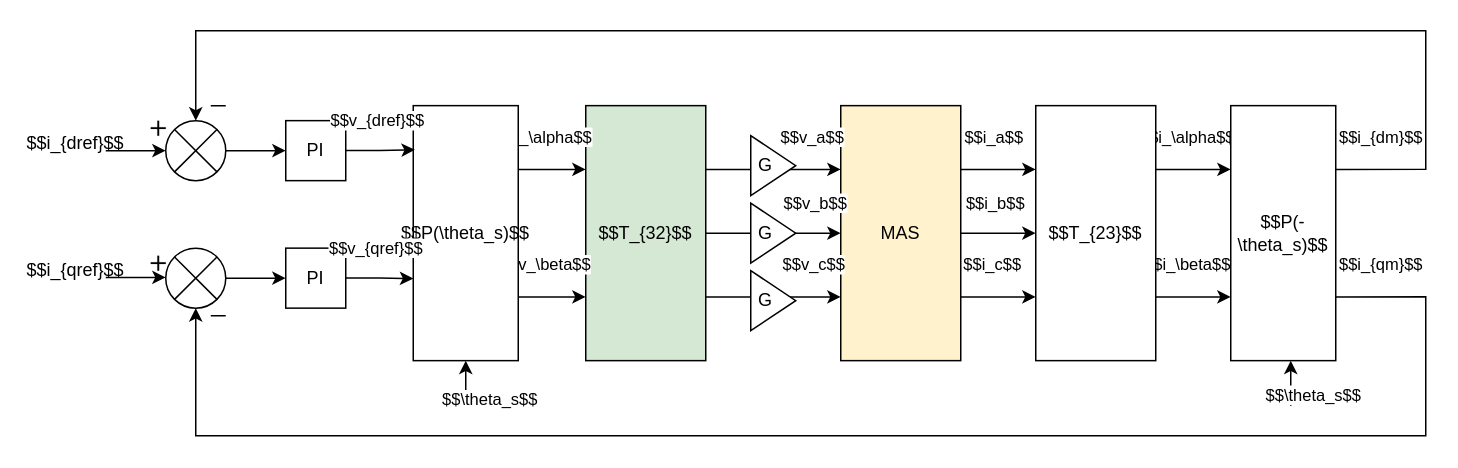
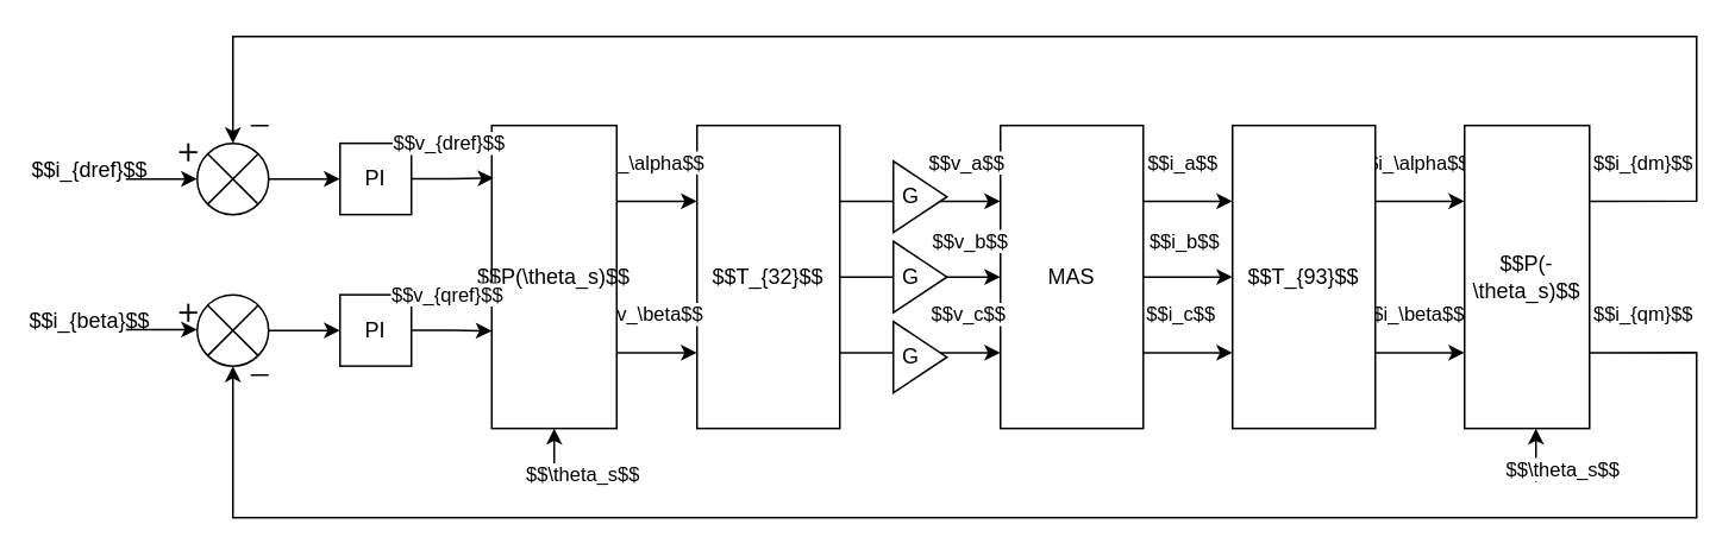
  <mxCell id="0" />
  <mxCell id="1" parent="0" />
  <mxCell id="2" style="edgeStyle=orthogonalEdgeStyle;rounded=0;orthogonalLoop=1;jettySize=auto;html=1;exitX=1;exitY=0.25;exitDx=0;exitDy=0;entryX=0;entryY=0.25;entryDx=0;entryDy=0;" edge="1" parent="1" source="8" target="13"><mxGeometry relative="1" as="geometry" /></mxCell>
  <mxCell id="3" value="$$i_a$$" style="edgeLabel;html=1;align=center;verticalAlign=middle;resizable=0;points=[];" vertex="1" connectable="0" parent="2"><mxGeometry x="-0.166" y="1" relative="1" as="geometry"><mxPoint y="-21" as="offset" /></mxGeometry></mxCell>
  <mxCell id="4" style="edgeStyle=orthogonalEdgeStyle;rounded=0;orthogonalLoop=1;jettySize=auto;html=1;exitX=1;exitY=0.5;exitDx=0;exitDy=0;entryX=0;entryY=0.5;entryDx=0;entryDy=0;" edge="1" parent="1" source="8" target="13"><mxGeometry relative="1" as="geometry" /></mxCell>
  <mxCell id="5" value="$$i_b$$" style="edgeLabel;html=1;align=center;verticalAlign=middle;resizable=0;points=[];" vertex="1" connectable="0" parent="4"><mxGeometry x="-0.126" y="-1" relative="1" as="geometry"><mxPoint y="-21" as="offset" /></mxGeometry></mxCell>
  <mxCell id="6" style="edgeStyle=orthogonalEdgeStyle;rounded=0;orthogonalLoop=1;jettySize=auto;html=1;exitX=1;exitY=0.75;exitDx=0;exitDy=0;entryX=0;entryY=0.75;entryDx=0;entryDy=0;" edge="1" parent="1" source="8" target="13"><mxGeometry relative="1" as="geometry" /></mxCell>
  <mxCell id="7" value="$$i_c$$" style="edgeLabel;html=1;align=center;verticalAlign=middle;resizable=0;points=[];" vertex="1" connectable="0" parent="6"><mxGeometry x="-0.006" y="2" relative="1" as="geometry"><mxPoint x="-5" y="-20" as="offset" /></mxGeometry></mxCell>
- <mxCell id="8" value="MAS" style="rounded=0;whiteSpace=wrap;html=1;fillColor=#fff2cc;" vertex="1" parent="1"><mxGeometry x="560" y="69.93" width="80" height="170" as="geometry" /></mxCell>
+ <mxCell id="8" value="MAS" style="rounded=0;whiteSpace=wrap;html=1;" vertex="1" parent="1"><mxGeometry x="560" y="69.93" width="80" height="170" as="geometry" /></mxCell>
  <mxCell id="9" style="edgeStyle=orthogonalEdgeStyle;rounded=0;orthogonalLoop=1;jettySize=auto;html=1;exitX=1;exitY=0.25;exitDx=0;exitDy=0;entryX=0;entryY=0.25;entryDx=0;entryDy=0;" edge="1" parent="1" source="13" target="36"><mxGeometry relative="1" as="geometry" /></mxCell>
  <mxCell id="10" value="$$i_\alpha$$" style="edgeLabel;html=1;align=center;verticalAlign=middle;resizable=0;points=[];" vertex="1" connectable="0" parent="9"><mxGeometry x="-0.286" y="6" relative="1" as="geometry"><mxPoint x="2" y="-16" as="offset" /></mxGeometry></mxCell>
  <mxCell id="11" style="edgeStyle=orthogonalEdgeStyle;rounded=0;orthogonalLoop=1;jettySize=auto;html=1;exitX=1;exitY=0.75;exitDx=0;exitDy=0;entryX=0;entryY=0.75;entryDx=0;entryDy=0;" edge="1" parent="1" source="13" target="36"><mxGeometry relative="1" as="geometry" /></mxCell>
  <mxCell id="12" value="$$i_\beta$$" style="edgeLabel;html=1;align=center;verticalAlign=middle;resizable=0;points=[];" vertex="1" connectable="0" parent="11"><mxGeometry x="0.114" relative="1" as="geometry"><mxPoint x="-8" y="-22" as="offset" /></mxGeometry></mxCell>
- <mxCell id="13" value="$$T_{23}$$" style="rounded=0;whiteSpace=wrap;html=1;" vertex="1" parent="1"><mxGeometry x="690" y="69.93" width="80" height="170" as="geometry" /></mxCell>
+ <mxCell id="13" value="$$T_{93}$$" style="rounded=0;whiteSpace=wrap;html=1;" vertex="1" parent="1"><mxGeometry x="690" y="69.93" width="80" height="170" as="geometry" /></mxCell>
  <mxCell id="14" style="edgeStyle=orthogonalEdgeStyle;rounded=0;orthogonalLoop=1;jettySize=auto;html=1;entryX=0;entryY=0.5;entryDx=0;entryDy=0;" edge="1" parent="1" source="20" target="8"><mxGeometry relative="1" as="geometry" /></mxCell>
  <mxCell id="15" value="$$v_b$$" style="edgeLabel;html=1;align=center;verticalAlign=middle;resizable=0;points=[];" vertex="1" connectable="0" parent="14"><mxGeometry x="0.597" y="1" relative="1" as="geometry"><mxPoint y="-19" as="offset" /></mxGeometry></mxCell>
  <mxCell id="16" style="edgeStyle=orthogonalEdgeStyle;rounded=0;orthogonalLoop=1;jettySize=auto;html=1;exitX=1;exitY=0.25;exitDx=0;exitDy=0;entryX=0;entryY=0.25;entryDx=0;entryDy=0;" edge="1" parent="1" source="20" target="8"><mxGeometry relative="1" as="geometry" /></mxCell>
  <mxCell id="17" value="$$v_a$$" style="edgeLabel;html=1;align=center;verticalAlign=middle;resizable=0;points=[];" vertex="1" connectable="0" parent="16"><mxGeometry x="0.552" y="-1" relative="1" as="geometry"><mxPoint y="-23" as="offset" /></mxGeometry></mxCell>
  <mxCell id="18" style="edgeStyle=orthogonalEdgeStyle;rounded=0;orthogonalLoop=1;jettySize=auto;html=1;exitX=1;exitY=0.75;exitDx=0;exitDy=0;entryX=0;entryY=0.75;entryDx=0;entryDy=0;" edge="1" parent="1" source="20" target="8"><mxGeometry relative="1" as="geometry" /></mxCell>
  <mxCell id="19" value="$$v_c$$" style="edgeLabel;html=1;align=center;verticalAlign=middle;resizable=0;points=[];" vertex="1" connectable="0" parent="18"><mxGeometry x="0.575" y="3" relative="1" as="geometry"><mxPoint y="-19" as="offset" /></mxGeometry></mxCell>
- <mxCell id="20" value="$$T_{32}$$" style="rounded=0;whiteSpace=wrap;html=1;fillColor=#d5e8d4;" vertex="1" parent="1"><mxGeometry x="390" y="69.93" width="80" height="170" as="geometry" /></mxCell>
+ <mxCell id="20" value="$$T_{32}$$" style="rounded=0;whiteSpace=wrap;html=1;" vertex="1" parent="1"><mxGeometry x="390" y="69.93" width="80" height="170" as="geometry" /></mxCell>
  <mxCell id="21" style="edgeStyle=orthogonalEdgeStyle;rounded=0;orthogonalLoop=1;jettySize=auto;html=1;exitX=1;exitY=0.25;exitDx=0;exitDy=0;entryX=0;entryY=0.25;entryDx=0;entryDy=0;" edge="1" parent="1" source="25" target="20"><mxGeometry relative="1" as="geometry" /></mxCell>
  <mxCell id="22" value="$$v_\alpha$$" style="edgeLabel;html=1;align=center;verticalAlign=middle;resizable=0;points=[];" vertex="1" connectable="0" parent="21"><mxGeometry x="-0.34" y="3" relative="1" as="geometry"><mxPoint y="-19" as="offset" /></mxGeometry></mxCell>
  <mxCell id="23" style="edgeStyle=orthogonalEdgeStyle;rounded=0;orthogonalLoop=1;jettySize=auto;html=1;exitX=1;exitY=0.75;exitDx=0;exitDy=0;entryX=0;entryY=0.75;entryDx=0;entryDy=0;" edge="1" parent="1" source="25" target="20"><mxGeometry relative="1" as="geometry" /></mxCell>
  <mxCell id="24" value="$$v_\beta$$" style="edgeLabel;html=1;align=center;verticalAlign=middle;resizable=0;points=[];" vertex="1" connectable="0" parent="23"><mxGeometry x="-0.251" y="-1" relative="1" as="geometry"><mxPoint y="-23" as="offset" /></mxGeometry></mxCell>
  <mxCell id="25" value="$$P(\theta_s)$$" style="rounded=0;whiteSpace=wrap;html=1;" vertex="1" parent="1"><mxGeometry x="275" y="69.93" width="70" height="170" as="geometry" /></mxCell>
  <mxCell id="26" value="" style="triangle;whiteSpace=wrap;html=1;" vertex="1" parent="1"><mxGeometry x="500" y="89.93" width="30" height="40" as="geometry" /></mxCell>
  <mxCell id="27" value="G" style="text;html=1;strokeColor=none;fillColor=none;align=center;verticalAlign=middle;whiteSpace=wrap;rounded=0;" vertex="1" parent="1"><mxGeometry x="500" y="99.93" width="20" height="20" as="geometry" /></mxCell>
  <mxCell id="28" value="" style="triangle;whiteSpace=wrap;html=1;" vertex="1" parent="1"><mxGeometry x="500" y="179.93" width="30" height="40" as="geometry" /></mxCell>
  <mxCell id="29" value="G" style="text;html=1;strokeColor=none;fillColor=none;align=center;verticalAlign=middle;whiteSpace=wrap;rounded=0;" vertex="1" parent="1"><mxGeometry x="500" y="189.93" width="20" height="20" as="geometry" /></mxCell>
  <mxCell id="30" value="" style="triangle;whiteSpace=wrap;html=1;" vertex="1" parent="1"><mxGeometry x="500" y="134.93" width="30" height="40" as="geometry" /></mxCell>
  <mxCell id="31" value="G" style="text;html=1;strokeColor=none;fillColor=none;align=center;verticalAlign=middle;whiteSpace=wrap;rounded=0;" vertex="1" parent="1"><mxGeometry x="500" y="144.93" width="20" height="20" as="geometry" /></mxCell>
  <mxCell id="32" style="edgeStyle=orthogonalEdgeStyle;rounded=0;orthogonalLoop=1;jettySize=auto;html=1;exitX=1;exitY=0.25;exitDx=0;exitDy=0;entryX=0.5;entryY=0;entryDx=0;entryDy=0;" edge="1" parent="1" source="36" target="44"><mxGeometry relative="1" as="geometry"><Array as="points"><mxPoint x="950" y="112" /><mxPoint x="950" y="20" /><mxPoint x="130" y="20" /></Array></mxGeometry></mxCell>
  <mxCell id="33" value="$$i_{dm}$$" style="edgeLabel;html=1;align=center;verticalAlign=middle;resizable=0;points=[];" vertex="1" connectable="0" parent="32"><mxGeometry x="-0.943" y="-1" relative="1" as="geometry"><mxPoint y="-23" as="offset" /></mxGeometry></mxCell>
  <mxCell id="34" style="edgeStyle=orthogonalEdgeStyle;rounded=0;orthogonalLoop=1;jettySize=auto;html=1;exitX=1;exitY=0.75;exitDx=0;exitDy=0;entryX=0.5;entryY=1;entryDx=0;entryDy=0;" edge="1" parent="1" source="36" target="48"><mxGeometry relative="1" as="geometry"><Array as="points"><mxPoint x="950" y="197" /><mxPoint x="950" y="290" /><mxPoint x="130" y="290" /></Array></mxGeometry></mxCell>
  <mxCell id="35" value="$$i_{qm}$$" style="edgeLabel;html=1;align=center;verticalAlign=middle;resizable=0;points=[];" vertex="1" connectable="0" parent="34"><mxGeometry x="-0.946" y="-1" relative="1" as="geometry"><mxPoint y="-23" as="offset" /></mxGeometry></mxCell>
  <mxCell id="36" value="$$P(-\theta_s)$$" style="rounded=0;whiteSpace=wrap;html=1;" vertex="1" parent="1"><mxGeometry x="820" y="69.93" width="70" height="170" as="geometry" /></mxCell>
  <mxCell id="37" value="PI" style="rounded=0;whiteSpace=wrap;html=1;" vertex="1" parent="1"><mxGeometry x="190" y="164.93" width="40" height="40" as="geometry" /></mxCell>
  <mxCell id="38" value="PI" style="rounded=0;whiteSpace=wrap;html=1;" vertex="1" parent="1"><mxGeometry x="190" y="79.93" width="40" height="40" as="geometry" /></mxCell>
  <mxCell id="39" style="edgeStyle=orthogonalEdgeStyle;rounded=0;orthogonalLoop=1;jettySize=auto;html=1;entryX=0.016;entryY=0.173;entryDx=0;entryDy=0;entryPerimeter=0;" edge="1" parent="1" source="38" target="25"><mxGeometry relative="1" as="geometry" /></mxCell>
  <mxCell id="40" value="$$v_{dref}$$" style="edgeLabel;html=1;align=center;verticalAlign=middle;resizable=0;points=[];" vertex="1" connectable="0" parent="39"><mxGeometry x="-0.346" y="3" relative="1" as="geometry"><mxPoint x="5" y="-17" as="offset" /></mxGeometry></mxCell>
  <mxCell id="41" style="edgeStyle=orthogonalEdgeStyle;rounded=0;orthogonalLoop=1;jettySize=auto;html=1;entryX=0.001;entryY=0.678;entryDx=0;entryDy=0;entryPerimeter=0;" edge="1" parent="1" source="37" target="25"><mxGeometry relative="1" as="geometry" /></mxCell>
  <mxCell id="42" value="$$v_{qref}$$" style="edgeLabel;html=1;align=center;verticalAlign=middle;resizable=0;points=[];" vertex="1" connectable="0" parent="41"><mxGeometry x="-0.15" y="1" relative="1" as="geometry"><mxPoint y="-19" as="offset" /></mxGeometry></mxCell>
  <mxCell id="43" style="edgeStyle=orthogonalEdgeStyle;rounded=0;orthogonalLoop=1;jettySize=auto;html=1;entryX=0;entryY=0.5;entryDx=0;entryDy=0;" edge="1" parent="1" source="44" target="38"><mxGeometry relative="1" as="geometry" /></mxCell>
  <mxCell id="44" value="" style="ellipse;whiteSpace=wrap;html=1;aspect=fixed;" vertex="1" parent="1"><mxGeometry x="110" y="79.93" width="40" height="40" as="geometry" /></mxCell>
  <mxCell id="45" value="" style="endArrow=none;html=1;rounded=0;entryX=1;entryY=0;entryDx=0;entryDy=0;exitX=0;exitY=1;exitDx=0;exitDy=0;" edge="1" parent="1" source="44" target="44"><mxGeometry width="50" height="50" relative="1" as="geometry"><mxPoint x="105" y="124.93" as="sourcePoint" /><mxPoint x="155" y="74.93" as="targetPoint" /></mxGeometry></mxCell>
  <mxCell id="46" value="" style="endArrow=none;html=1;rounded=0;exitX=0;exitY=0;exitDx=0;exitDy=0;entryX=1;entryY=1;entryDx=0;entryDy=0;" edge="1" parent="1" source="44" target="44"><mxGeometry width="50" height="50" relative="1" as="geometry"><mxPoint x="105" y="69.93" as="sourcePoint" /><mxPoint x="150" y="124.93" as="targetPoint" /></mxGeometry></mxCell>
  <mxCell id="47" style="edgeStyle=orthogonalEdgeStyle;rounded=0;orthogonalLoop=1;jettySize=auto;html=1;entryX=0;entryY=0.5;entryDx=0;entryDy=0;" edge="1" parent="1" source="48" target="37"><mxGeometry relative="1" as="geometry" /></mxCell>
  <mxCell id="48" value="" style="ellipse;whiteSpace=wrap;html=1;aspect=fixed;" vertex="1" parent="1"><mxGeometry x="110" y="164.93" width="40" height="40" as="geometry" /></mxCell>
  <mxCell id="49" value="" style="endArrow=none;html=1;rounded=0;entryX=1;entryY=0;entryDx=0;entryDy=0;exitX=0;exitY=1;exitDx=0;exitDy=0;" edge="1" parent="1" source="48" target="48"><mxGeometry width="50" height="50" relative="1" as="geometry"><mxPoint x="105" y="209.93" as="sourcePoint" /><mxPoint x="155" y="159.93" as="targetPoint" /></mxGeometry></mxCell>
  <mxCell id="50" value="" style="endArrow=none;html=1;rounded=0;exitX=0;exitY=0;exitDx=0;exitDy=0;entryX=1;entryY=1;entryDx=0;entryDy=0;" edge="1" parent="1" source="48" target="48"><mxGeometry width="50" height="50" relative="1" as="geometry"><mxPoint x="105" y="154.93" as="sourcePoint" /><mxPoint x="150" y="209.93" as="targetPoint" /></mxGeometry></mxCell>
  <mxCell id="51" value="" style="endArrow=classic;html=1;rounded=0;" edge="1" parent="1"><mxGeometry width="50" height="50" relative="1" as="geometry"><mxPoint x="70" y="99.93" as="sourcePoint" /><mxPoint x="110" y="99.93" as="targetPoint" /></mxGeometry></mxCell>
  <mxCell id="52" value="" style="endArrow=classic;html=1;rounded=0;" edge="1" parent="1"><mxGeometry width="50" height="50" relative="1" as="geometry"><mxPoint x="70" y="184.43" as="sourcePoint" /><mxPoint x="110" y="184.43" as="targetPoint" /></mxGeometry></mxCell>
  <mxCell id="53" value="$$i_{dref}$$" style="text;html=1;strokeColor=none;fillColor=none;align=center;verticalAlign=middle;whiteSpace=wrap;rounded=0;" vertex="1" parent="1"><mxGeometry x="20" y="79.93" width="60" height="30" as="geometry" /></mxCell>
- <mxCell id="54" value="$$i_{qref}$$" style="text;html=1;strokeColor=none;fillColor=none;align=center;verticalAlign=middle;whiteSpace=wrap;rounded=0;" vertex="1" parent="1"><mxGeometry x="20" y="164.93" width="60" height="30" as="geometry" /></mxCell>
+ <mxCell id="54" value="$$i_{beta}$$" style="text;html=1;strokeColor=none;fillColor=none;align=center;verticalAlign=middle;whiteSpace=wrap;rounded=0;" vertex="1" parent="1"><mxGeometry x="20" y="164.93" width="60" height="30" as="geometry" /></mxCell>
  <mxCell id="55" value="" style="shape=cross;whiteSpace=wrap;html=1;strokeColor=default;strokeWidth=0.1;size=0.12;fillColor=#000000;" vertex="1" parent="1"><mxGeometry x="100" y="79.93" width="10" height="10" as="geometry" /></mxCell>
  <mxCell id="56" value="" style="shape=cross;whiteSpace=wrap;html=1;strokeColor=default;strokeWidth=0.1;size=0.12;fillColor=#000000;" vertex="1" parent="1"><mxGeometry x="100" y="169.93" width="10" height="10" as="geometry" /></mxCell>
  <mxCell id="57" value="" style="endArrow=none;html=1;rounded=0;" edge="1" parent="1"><mxGeometry width="50" height="50" relative="1" as="geometry"><mxPoint x="150" y="70" as="sourcePoint" /><mxPoint x="140" y="70" as="targetPoint" /></mxGeometry></mxCell>
  <mxCell id="58" value="" style="endArrow=none;html=1;rounded=0;" edge="1" parent="1"><mxGeometry width="50" height="50" relative="1" as="geometry"><mxPoint x="140" y="210" as="sourcePoint" /><mxPoint x="150" y="210" as="targetPoint" /></mxGeometry></mxCell>
  <mxCell id="59" value="" style="endArrow=classic;html=1;rounded=0;" edge="1" parent="1"><mxGeometry width="50" height="50" relative="1" as="geometry"><mxPoint x="860" y="270" as="sourcePoint" /><mxPoint x="860" y="239.93" as="targetPoint" /></mxGeometry></mxCell>
  <mxCell id="60" value="$$\theta_s$$" style="edgeLabel;html=1;align=center;verticalAlign=middle;resizable=0;points=[];" vertex="1" connectable="0" parent="1"><mxGeometry x="870.004" y="270.004" as="geometry"><mxPoint x="4" y="-8" as="offset" /></mxGeometry></mxCell>
  <mxCell id="61" value="" style="endArrow=classic;html=1;rounded=0;entryX=0.5;entryY=1;entryDx=0;entryDy=0;" edge="1" parent="1" target="25"><mxGeometry width="50" height="50" relative="1" as="geometry"><mxPoint x="310" y="270" as="sourcePoint" /><mxPoint x="870" y="249.93" as="targetPoint" /></mxGeometry></mxCell>
  <mxCell id="62" value="$$\theta_s$$" style="edgeLabel;html=1;align=center;verticalAlign=middle;resizable=0;points=[];" vertex="1" connectable="0" parent="1"><mxGeometry x="890.004" y="280.004" as="geometry"><mxPoint x="-565" y="-15" as="offset" /></mxGeometry></mxCell>
